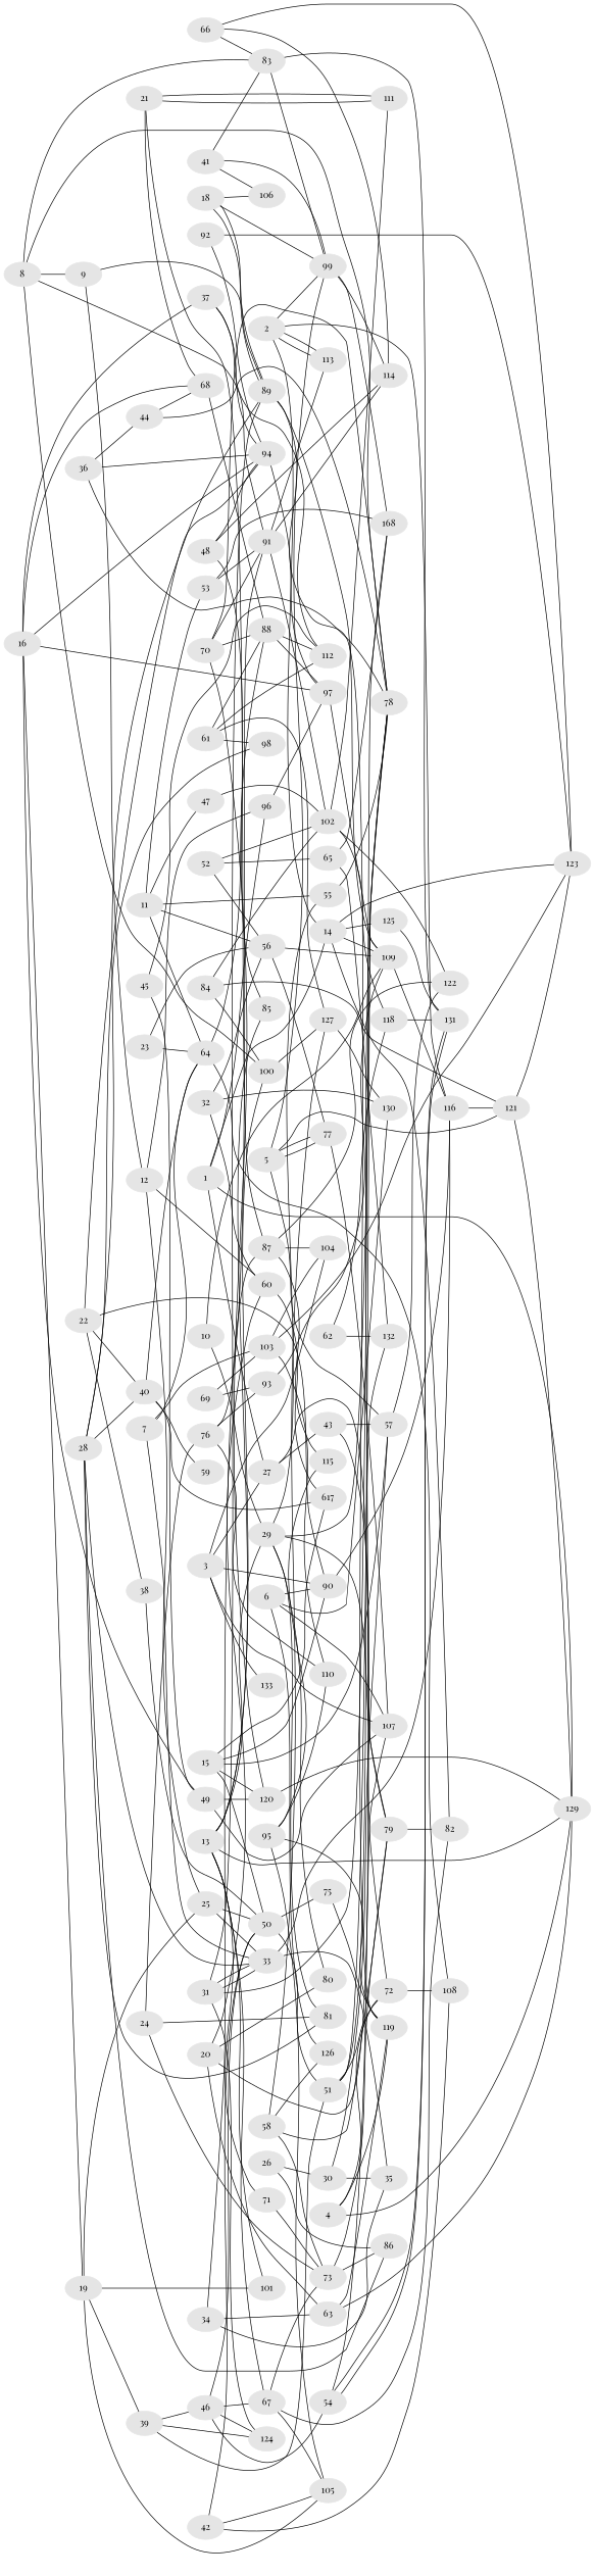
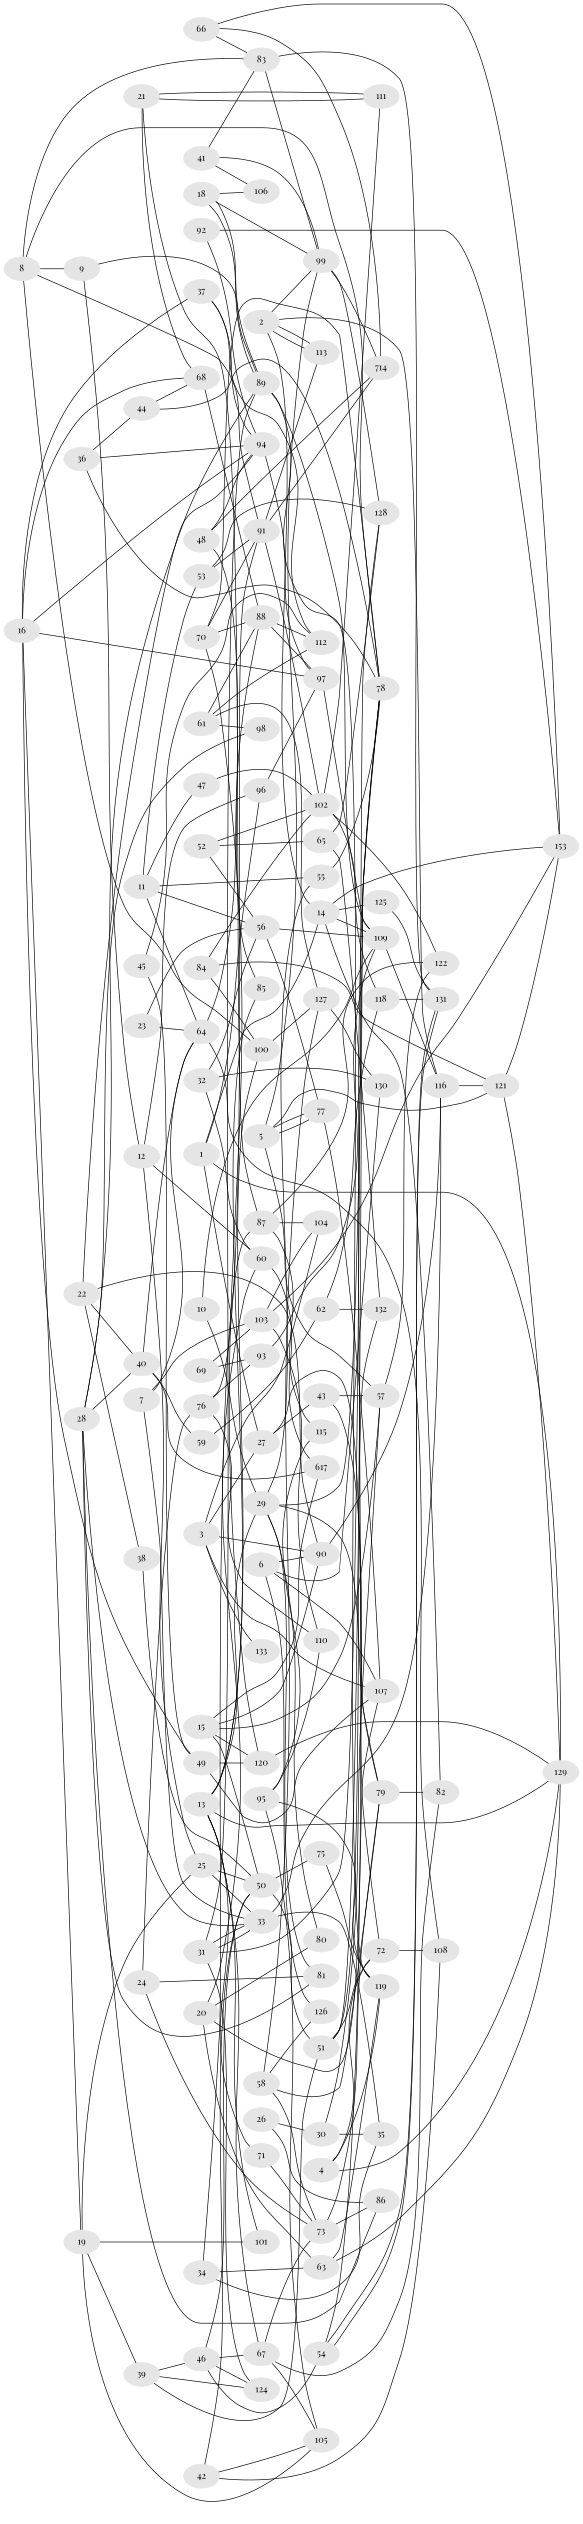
  graph {
    fontname="Playfair Display"
    rankdir=LR
    node [color=gray90 fontname="Playfair Display" style=filled]
    edge [fontname="Playfair Display"]
    1
    14
    27
    96
    129
    109
    82
-   123
+   123 [label=153]
    125
    43
    79
    97
    2
    99
    113
    116
-   128 [label=168]
-   114
+   128
+   114 [label=714]
    121
    3
    90
    104
    107
    133
    4
    72
    119
    108
    5
    57
    77
    122
    6
    126
    130
    7
    33
    64
    103
    35
    88
    110
    8
    9
    78
    83
    91
    100
    12
    89
    131
    102
    127
    25
    60
    10
    29
    55
    80
    81
    11
    47
    53
    56
    50
    n66 [label=617]
    13
    67
    71
    85
    101
    105
    73
    15
    120
    51
    75
    16
    19
    37
    49
    68
    94
    39
    112
    21
    87
    111
    23
    18
    106
    124
    46
    20
    63
    115
    22
    38
    40
    59
    24
    76
    86
    93
    26
    30
    28
    98
    31
    32
    34
    36
    44
    54
    132
    62
    41
    42
    45
    118
    48
    52
    65
    58
    61
    66
    69
    70
    84
    92
    95
    1 -- 14
    1 -- 27
    1 -- 96
    1 -- 129
    14 -- 109
    14 -- 82
    14 -- 123
    14 -- 125
    27 -- 43
    27 -- 79
    96 -- 97
    109 -- 116
    125 -- 131
    43 -- 72
    43 -- 57
    79 -- 82
    97 -- 109
    2 -- 14
    2 -- 99
    2 -- 113
    2 -- 113
    2 -- 116
    99 -- 128
    99 -- 114
    116 -- 121
    121 -- 129
    121 -- 123
    3 -- 27
    3 -- 90
    3 -- 104
    3 -- 107
    3 -- 133
    90 -- 116
    4 -- 129
    4 -- 72
    4 -- 119
    72 -- 108
    5 -- 99
    5 -- 121
    5 -- 57
    5 -- 77
    5 -- 77
    57 -- 122
    77 -- 107
    6 -- 90
    6 -- 107
    6 -- 126
    6 -- 130
    7 -- 33
    7 -- 64
    7 -- 103
    33 -- 116
    33 -- 35
    64 -- 108
    64 -- 88
    103 -- 123
    103 -- 104
    103 -- 110
    88 -- 97
    88 -- 112
    8 -- 9
    8 -- 78
    8 -- 83
    8 -- 91
    8 -- 100
    9 -- 12
    9 -- 89
    83 -- 99
    83 -- 131
    91 -- 113
    91 -- 114
    91 -- 102
    100 -- 127
    12 -- 96
    12 -- 25
    12 -- 60
    89 -- 109
    89 -- 119
    102 -- 122
    102 -- 111
    102 -- 118
    127 -- 130
    25 -- 33
    25 -- 50
    60 -- n66
    10 -- 109
    10 -- 29
    29 -- 79
    29 -- 78
    29 -- 55
    29 -- 80
    29 -- 81
    55 -- 78
    11 -- 64
    11 -- 55
    11 -- 47
    11 -- 53
    11 -- 56
    47 -- 102
    53 -- 128
    53 -- 91
    56 -- 109
    56 -- 77
    50 -- 51
    50 -- 75
    13 -- 129
    13 -- 100
    13 -- 29
    13 -- 67
    13 -- 71
    13 -- 85
    13 -- 101
    67 -- 82
    67 -- 105
    67 -- 73
    71 -- 73
    73 -- 79
    73 -- 86
    15 -- 90
    15 -- 57
    15 -- 50
    15 -- n66
    15 -- 120
    120 -- 129
    51 -- 72
    51 -- 78
    51 -- 132
    75 -- 119
    16 -- 97
    16 -- 19
    16 -- 37
    16 -- 49
    16 -- 68
    16 -- 94
    19 -- 25
    19 -- 101
    19 -- 105
    19 -- 39
    37 -- 94
    37 -- 112
    49 -- 107
    49 -- 120
    68 -- 88
    94 -- 97
    39 -- 51
    39 -- 124
    39 -- 46
    21 -- 68
    21 -- 87
    21 -- 111
    21 -- 111
    87 -- 104
    87 -- 122
    87 -- 115
    23 -- 64
    23 -- 56
    18 -- 99
    18 -- 89
    18 -- 89
    18 -- 106
    46 -- 50
    46 -- 67
    46 -- 124
    46 -- 54
    20 -- 107
    20 -- 60
    20 -- 80
    20 -- 63
    63 -- 129
    63 -- 119
    22 -- 90
    22 -- 94
    22 -- 38
    22 -- 40
    38 -- 50
    40 -- 64
    40 -- n66
    40 -- 59
+   59 -- 62
    24 -- 81
    24 -- 73
    24 -- 76
    76 -- 110
    76 -- 91
    76 -- 93
    93 -- 109
    26 -- 86
    26 -- 30
    30 -- 57
    30 -- 35
    28 -- 33
    28 -- 89
    28 -- 81
    28 -- 40
    28 -- 86
    28 -- 98
    31 -- 128
    31 -- 33
    31 -- 33
    31 -- 89
    31 -- 124
    32 -- 130
    32 -- 60
    32 -- 56
    34 -- 35
    34 -- 87
    34 -- 63
    36 -- 78
    36 -- 94
    36 -- 44
    44 -- 78
    44 -- 68
    54 -- 78
    54 -- 131
    54 -- 131
    62 -- 132
    62 -- 118
    41 -- 99
    41 -- 83
    41 -- 106
    42 -- 108
    42 -- 50
    42 -- 105
    45 -- 49
    45 -- 112
    118 -- 131
    48 -- 114
    48 -- 85
    48 -- 94
    52 -- 102
    52 -- 56
    52 -- 65
    65 -- 128
    65 -- 132
    58 -- 79
    58 -- 126
    58 -- 127
    58 -- 73
    61 -- 88
    61 -- 127
    61 -- 112
    61 -- 98
    66 -- 123
    66 -- 114
    66 -- 83
    69 -- 103
    69 -- 93
    70 -- 88
    70 -- 78
    70 -- 91
    70 -- 120
    84 -- 121
    84 -- 100
    84 -- 102
    92 -- 123
    92 -- 94
    95 -- 119
    95 -- 110
    95 -- 105
    95 -- 115
  }
